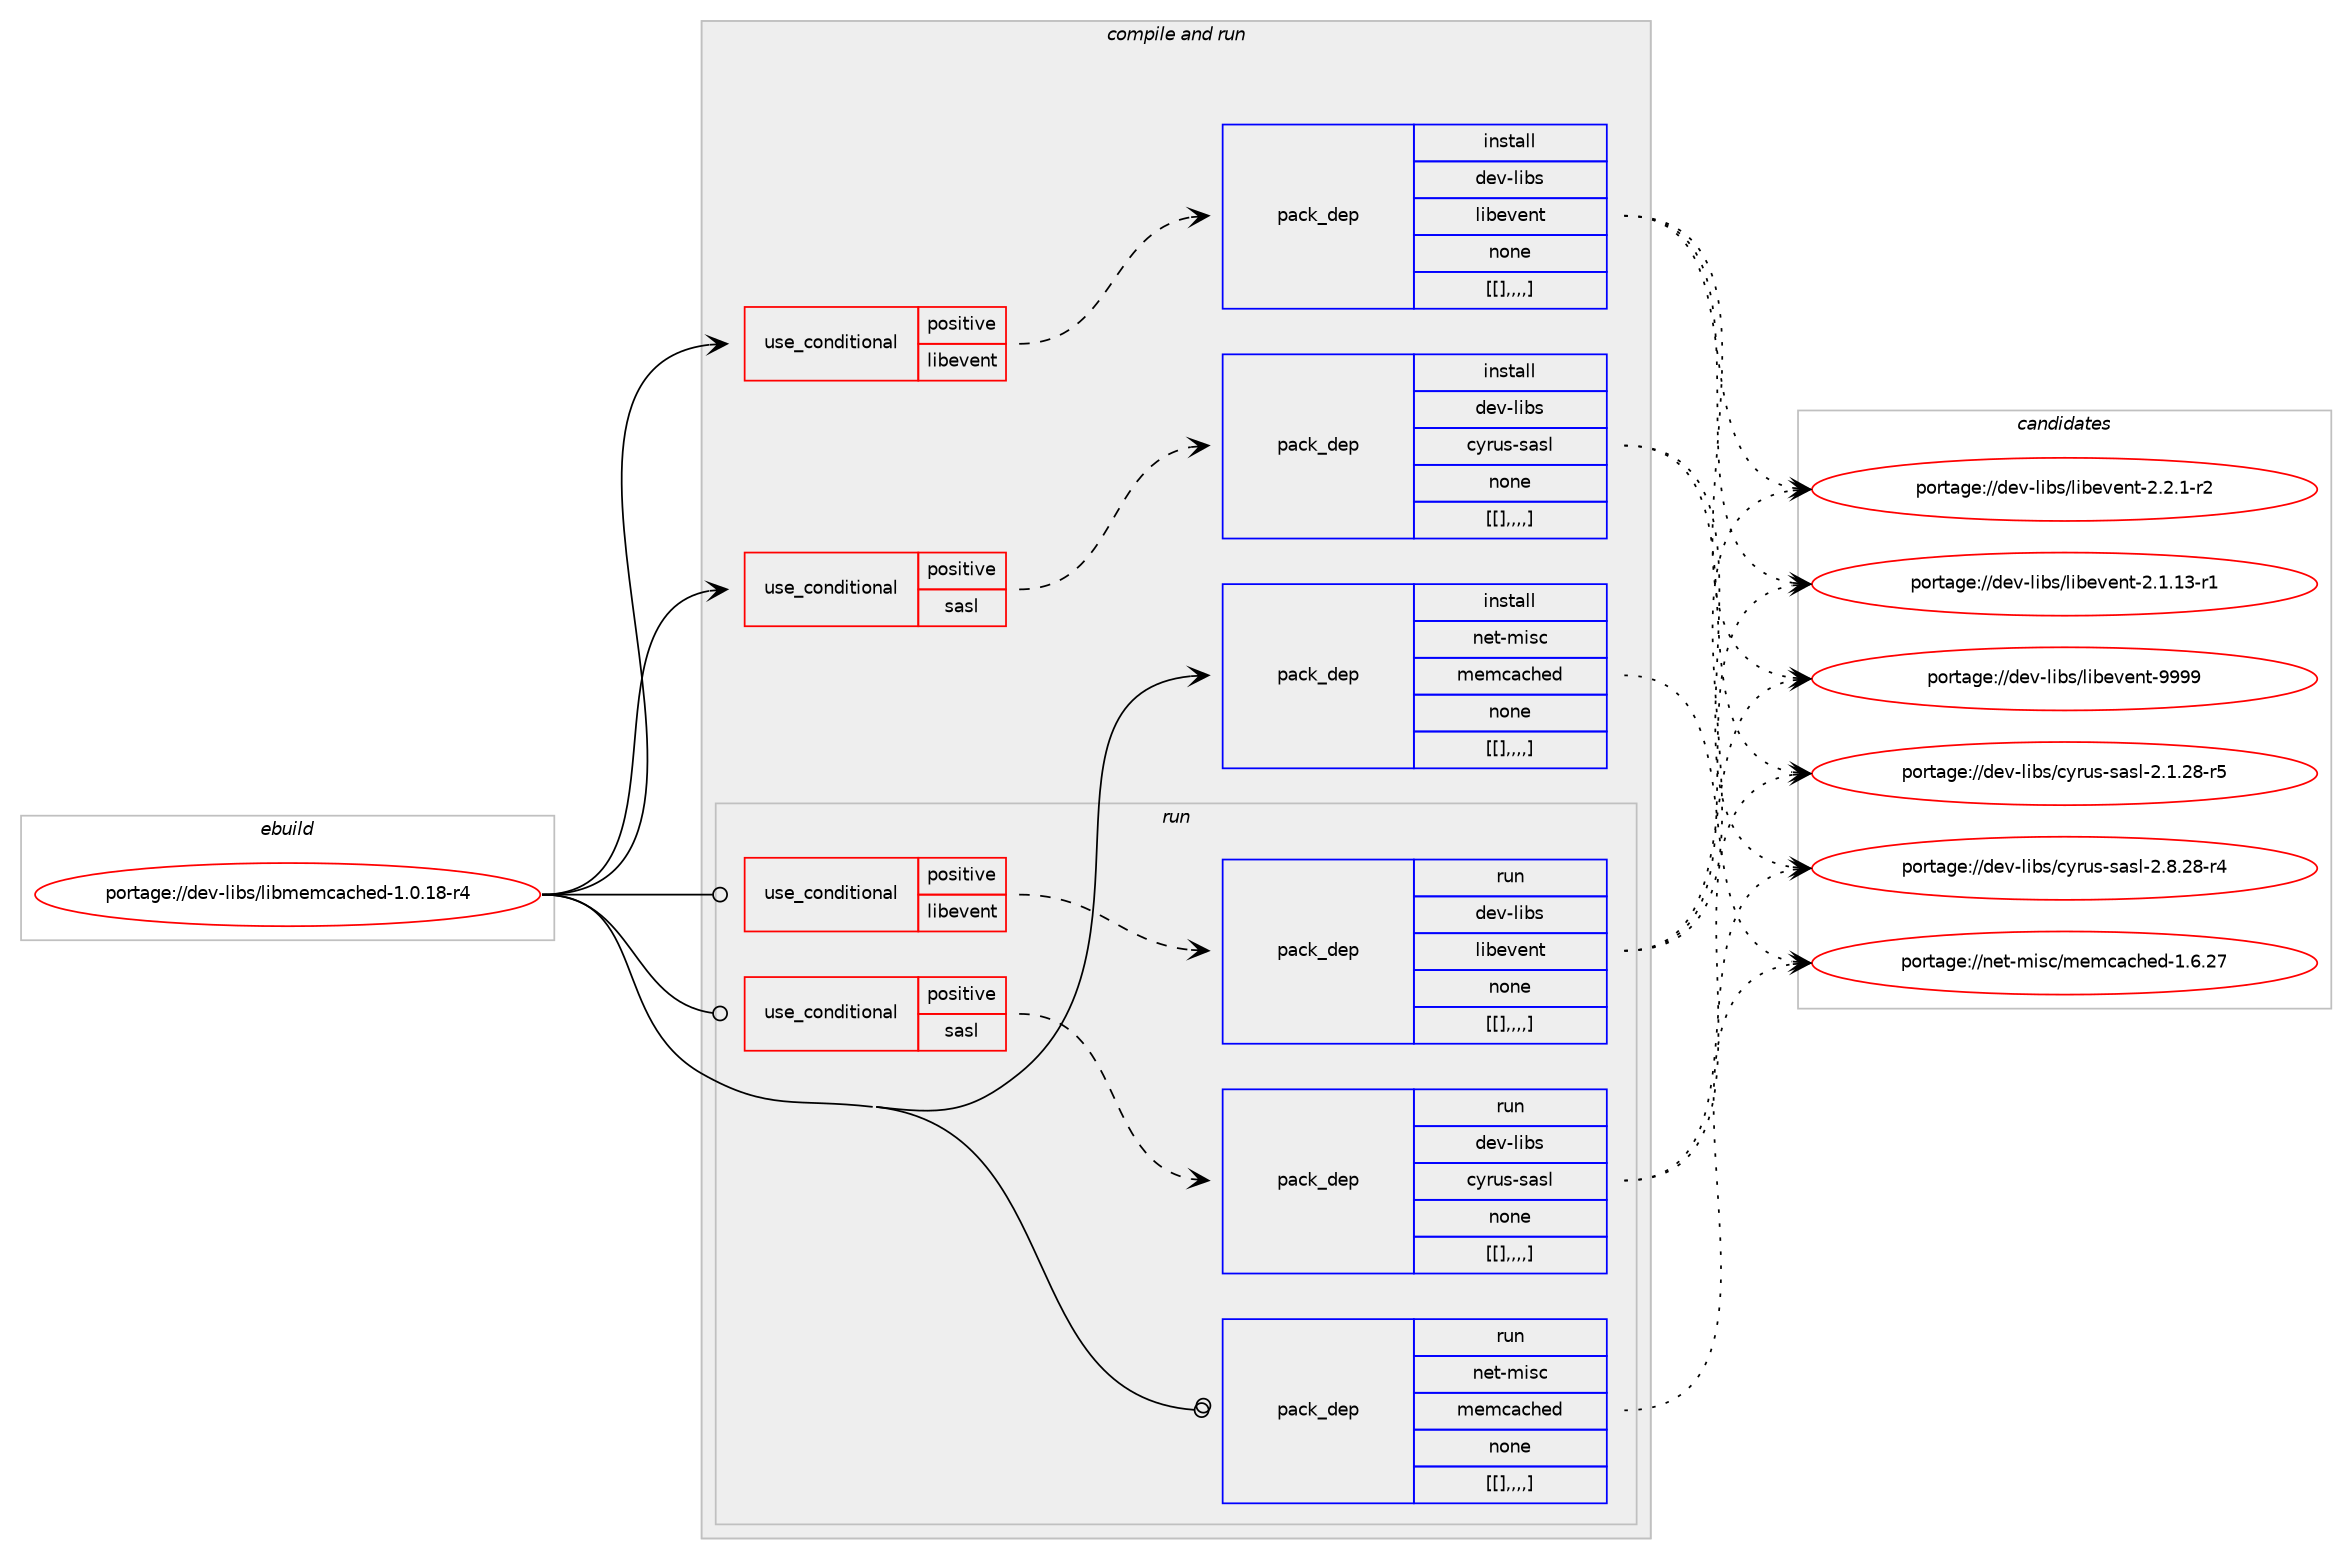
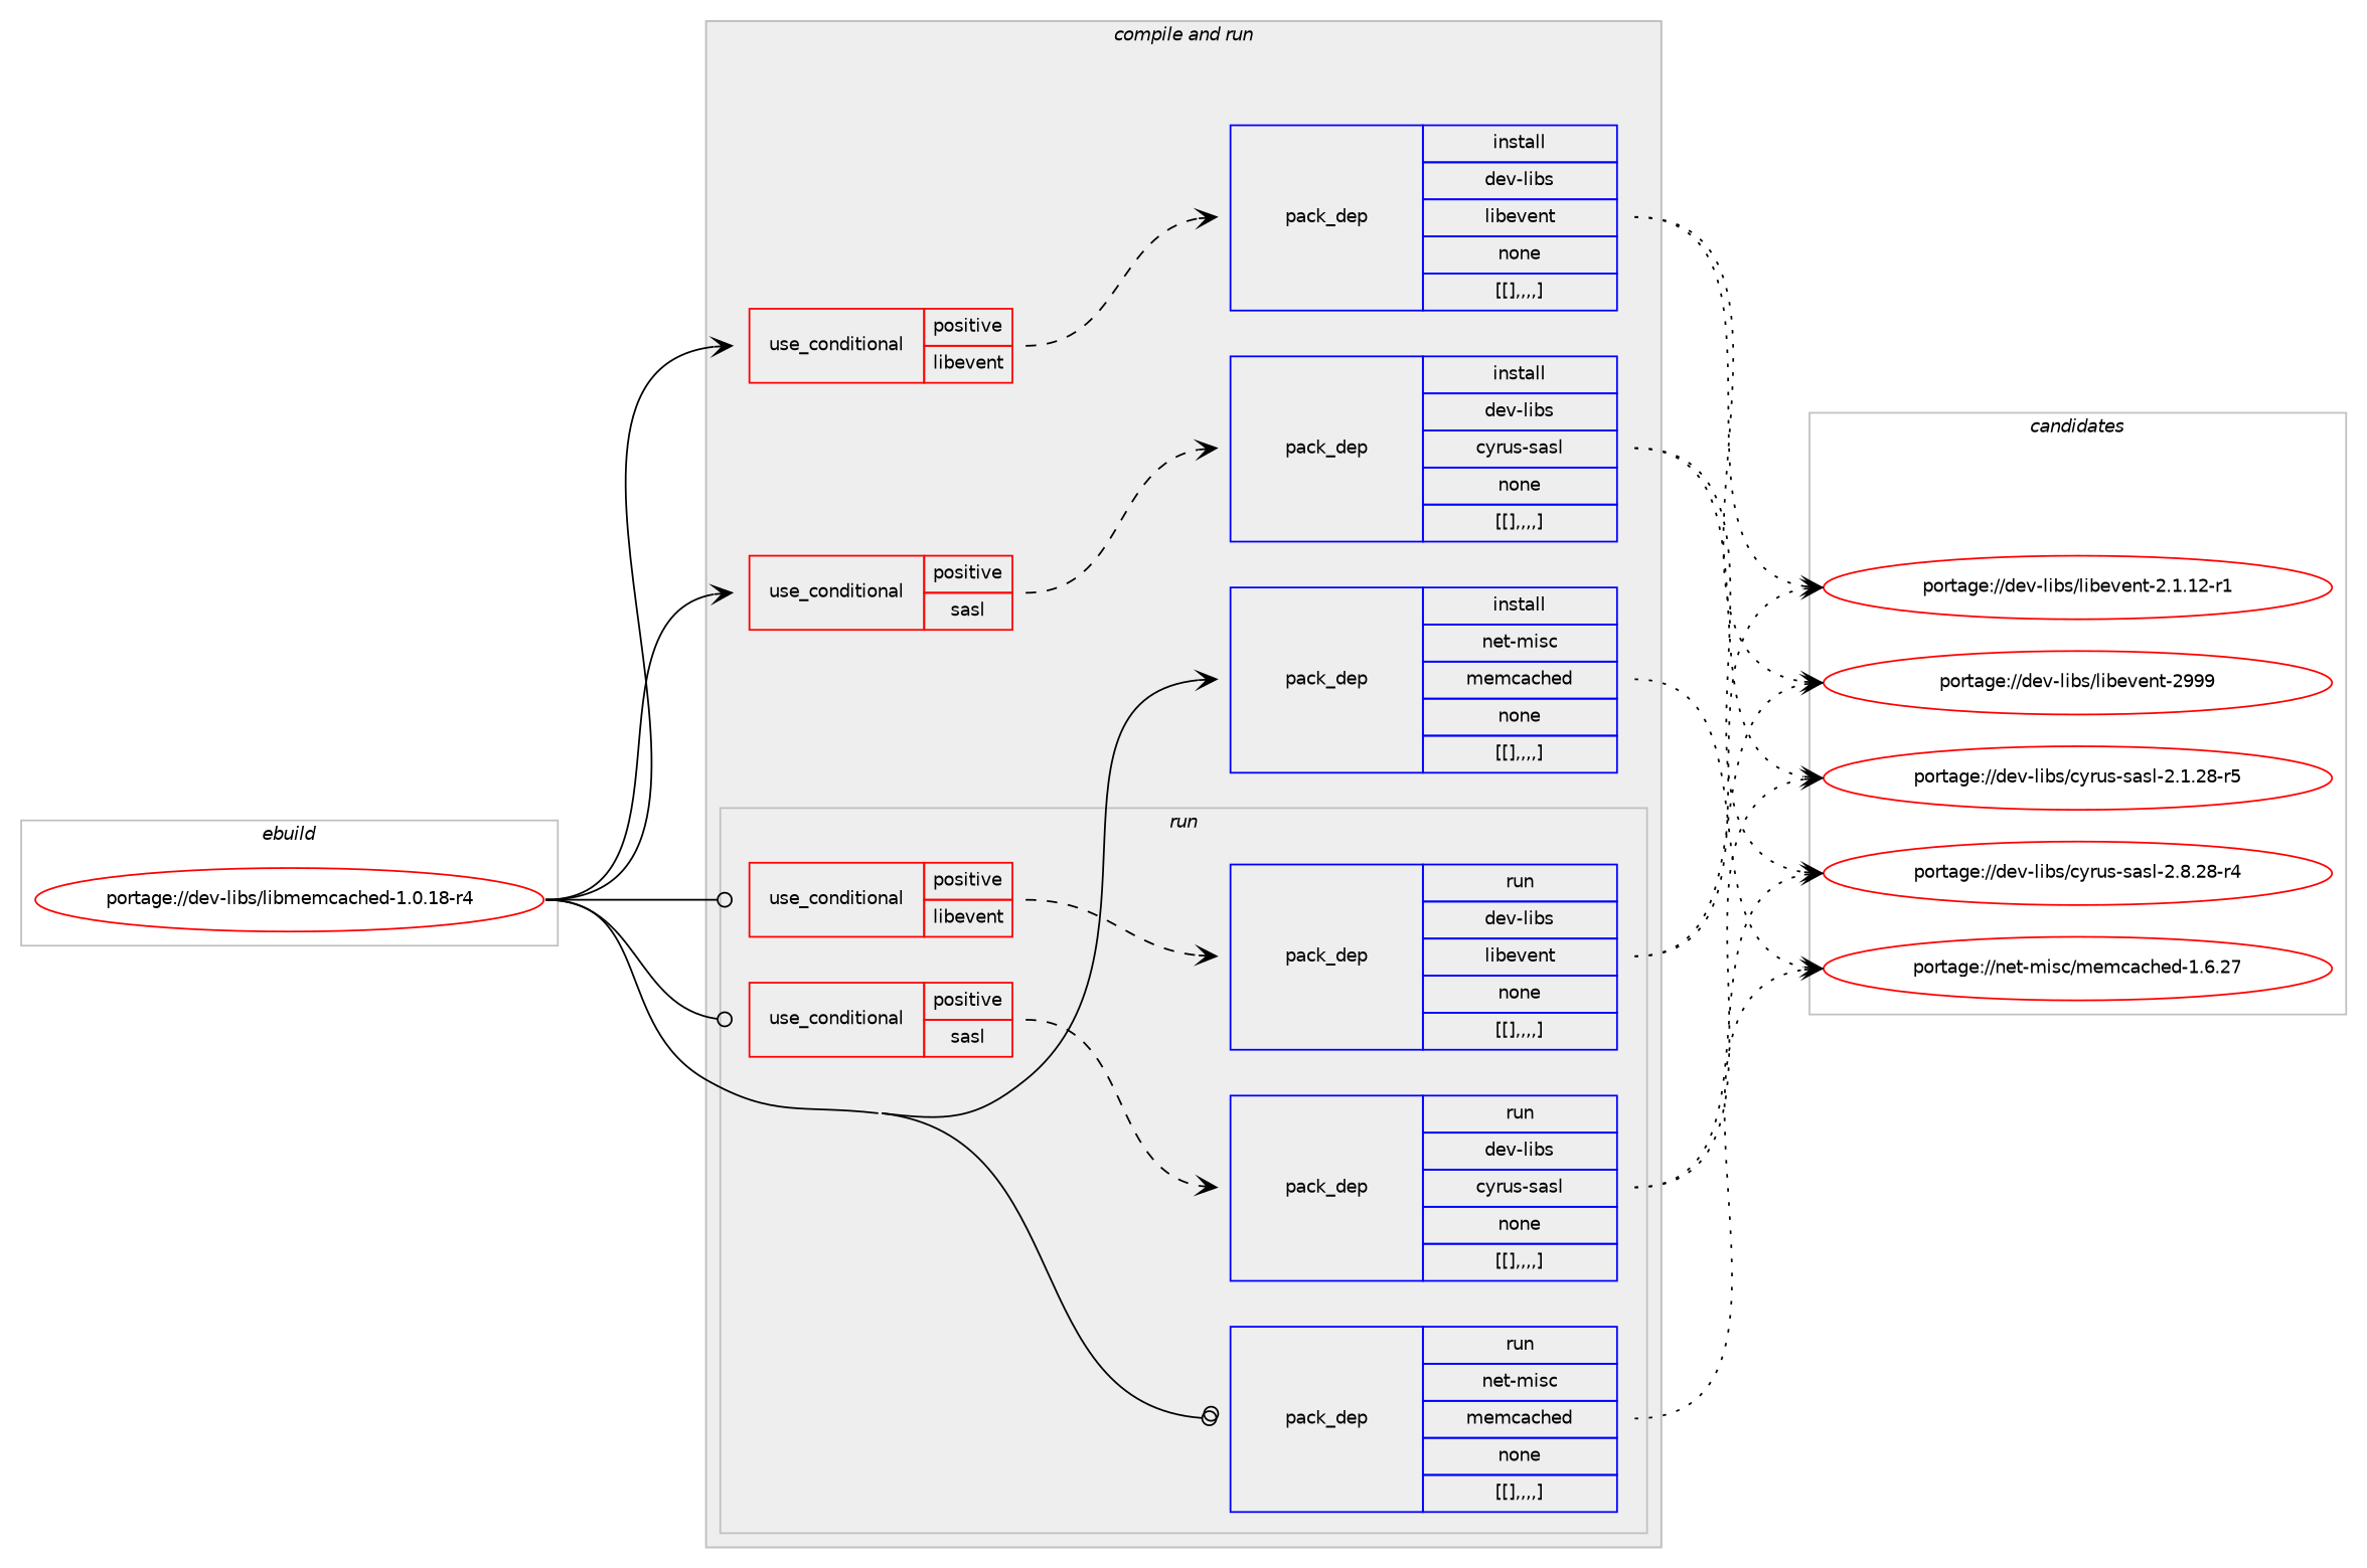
  digraph {
    compound=true
    concentrate=true
    fontname=Helvetica
    fontsize=10
    newrank=true
    rankdir=LR
    ranksep=1.5
    node [color=red fontname=Helvetica fontsize=10 shape=none]
    edge [arrowhead=vee headport=w style=dotted tailport=e weight=100]
    n1 [label="portage://dev-libs/libmemcached-1.0.18-r4" width=4 shape=""]
    n2 [color=blue label=<<TABLE BORDER="0" CELLBORDER="1" CELLSPACING="0" CELLPADDING="4" WIDTH="220"><TR><TD ROWSPAN="6" CELLPADDING="30">pack_dep</TD></TR><TR><TD WIDTH="110">install</TD></TR><TR><TD>dev-libs</TD></TR><TR><TD>libevent</TD></TR><TR><TD>none</TD></TR><TR><TD>[[],,,,]</TD></TR></TABLE>>]
    n3 [label=<<TABLE BORDER="0" CELLBORDER="1" CELLSPACING="0" CELLPADDING="4"><TR><TD ROWSPAN="3" CELLPADDING="10">use_conditional</TD></TR><TR><TD>positive</TD></TR><TR><TD>libevent</TD></TR></TABLE>>]
    n4 [color=blue label=<<TABLE BORDER="0" CELLBORDER="1" CELLSPACING="0" CELLPADDING="4" WIDTH="220"><TR><TD ROWSPAN="6" CELLPADDING="30">pack_dep</TD></TR><TR><TD WIDTH="110">install</TD></TR><TR><TD>dev-libs</TD></TR><TR><TD>cyrus-sasl</TD></TR><TR><TD>none</TD></TR><TR><TD>[[],,,,]</TD></TR></TABLE>>]
    n5 [label=<<TABLE BORDER="0" CELLBORDER="1" CELLSPACING="0" CELLPADDING="4"><TR><TD ROWSPAN="3" CELLPADDING="10">use_conditional</TD></TR><TR><TD>positive</TD></TR><TR><TD>sasl</TD></TR></TABLE>>]
    n6 [color=blue label=<<TABLE BORDER="0" CELLBORDER="1" CELLSPACING="0" CELLPADDING="4" WIDTH="220"><TR><TD ROWSPAN="6" CELLPADDING="30">pack_dep</TD></TR><TR><TD WIDTH="110">install</TD></TR><TR><TD>net-misc</TD></TR><TR><TD>memcached</TD></TR><TR><TD>none</TD></TR><TR><TD>[[],,,,]</TD></TR></TABLE>>]
    n7 [color=blue label=<<TABLE BORDER="0" CELLBORDER="1" CELLSPACING="0" CELLPADDING="4" WIDTH="220"><TR><TD ROWSPAN="6" CELLPADDING="30">pack_dep</TD></TR><TR><TD WIDTH="110">run</TD></TR><TR><TD>dev-libs</TD></TR><TR><TD>libevent</TD></TR><TR><TD>none</TD></TR><TR><TD>[[],,,,]</TD></TR></TABLE>>]
    n8 [label=<<TABLE BORDER="0" CELLBORDER="1" CELLSPACING="0" CELLPADDING="4"><TR><TD ROWSPAN="3" CELLPADDING="10">use_conditional</TD></TR><TR><TD>positive</TD></TR><TR><TD>libevent</TD></TR></TABLE>>]
    n9 [color=blue label=<<TABLE BORDER="0" CELLBORDER="1" CELLSPACING="0" CELLPADDING="4" WIDTH="220"><TR><TD ROWSPAN="6" CELLPADDING="30">pack_dep</TD></TR><TR><TD WIDTH="110">run</TD></TR><TR><TD>dev-libs</TD></TR><TR><TD>cyrus-sasl</TD></TR><TR><TD>none</TD></TR><TR><TD>[[],,,,]</TD></TR></TABLE>>]
    n10 [label=<<TABLE BORDER="0" CELLBORDER="1" CELLSPACING="0" CELLPADDING="4"><TR><TD ROWSPAN="3" CELLPADDING="10">use_conditional</TD></TR><TR><TD>positive</TD></TR><TR><TD>sasl</TD></TR></TABLE>>]
    n11 [color=blue label=<<TABLE BORDER="0" CELLBORDER="1" CELLSPACING="0" CELLPADDING="4" WIDTH="220"><TR><TD ROWSPAN="6" CELLPADDING="30">pack_dep</TD></TR><TR><TD WIDTH="110">run</TD></TR><TR><TD>net-misc</TD></TR><TR><TD>memcached</TD></TR><TR><TD>none</TD></TR><TR><TD>[[],,,,]</TD></TR></TABLE>>]
-   n12 [label="portage://dev-libs/libevent-9999" width=4 shape=""]
-   n13 [label="portage://dev-libs/libevent-2.2.1-r2" width=4 shape=""]
-   n14 [label="portage://dev-libs/libevent-2.1.13-r1" width=4 shape=""]
+   n12 [label="portage://dev-libs/libevent-2999" width=4 shape=""]
+   n14 [label="portage://dev-libs/libevent-2.1.12-r1" width=4 shape=""]
    n15 [label="portage://dev-libs/cyrus-sasl-2.1.28-r5" width=4 shape=""]
    n16 [label="portage://dev-libs/cyrus-sasl-2.8.28-r4" width=4 shape=""]
    n17 [label="portage://net-misc/memcached-1.6.27" width=4 shape=""]
    subgraph cluster_1 {
      color=gray
      label=<<i>ebuild</i>>
      n1
    }
    subgraph cluster_2 {
      color=gray
      label=<<i>dependencies</i>>
      subgraph cluster_3 {
        color=gray
        fillcolor="#eeeeee"
        label=<<i>compile</i>>
        style=filled
        subgraph sub_4 {
          color=gray
          fillcolor="#eeeeee"
          label=<<i>compile</i>>
          style=filled
          n3
          subgraph sub_5 {
            color=gray
            fillcolor="#eeeeee"
            label=<<i>compile</i>>
            style=filled
            n2
          }
        }
        subgraph sub_6 {
          color=gray
          fillcolor="#eeeeee"
          label=<<i>compile</i>>
          style=filled
          n5
          subgraph sub_7 {
            color=gray
            fillcolor="#eeeeee"
            label=<<i>compile</i>>
            style=filled
            n4
          }
        }
        subgraph sub_8 {
          color=gray
          fillcolor="#eeeeee"
          label=<<i>compile</i>>
          style=filled
          n6
        }
      }
      subgraph cluster_9 {
        color=gray
        fillcolor="#eeeeee"
        label=<<i>compile and run</i>>
        style=filled
      }
      subgraph cluster_10 {
        color=gray
        fillcolor="#eeeeee"
        label=<<i>run</i>>
        style=filled
        subgraph sub_11 {
          color=gray
          fillcolor="#eeeeee"
          label=<<i>run</i>>
          style=filled
          n8
          subgraph sub_12 {
            color=gray
            fillcolor="#eeeeee"
            label=<<i>run</i>>
            style=filled
            n7
          }
        }
        subgraph sub_13 {
          color=gray
          fillcolor="#eeeeee"
          label=<<i>run</i>>
          style=filled
          n10
          subgraph sub_14 {
            color=gray
            fillcolor="#eeeeee"
            label=<<i>run</i>>
            style=filled
            n9
          }
        }
        subgraph sub_15 {
          color=gray
          fillcolor="#eeeeee"
          label=<<i>run</i>>
          style=filled
          n11
        }
      }
    }
    subgraph cluster_16 {
      color=gray
      label=<<i>candidates</i>>
      rank=same
      subgraph sub_17 {
        color=black
        label=<<i>candidates</i>>
        nodesep=1
        rank=same
        n12
-       n13
        n14
      }
      subgraph sub_18 {
        color=black
        label=<<i>candidates</i>>
        nodesep=1
        rank=same
        n15
        n16
      }
      subgraph sub_19 {
        color=black
        label=<<i>candidates</i>>
        nodesep=1
        rank=same
        n17
      }
      subgraph sub_20 {
        color=black
        label=<<i>candidates</i>>
        nodesep=1
        rank=same
        n12
-       n13
        n14
      }
      subgraph sub_21 {
        color=black
        label=<<i>candidates</i>>
        nodesep=1
        rank=same
        n15
        n16
      }
      subgraph sub_22 {
        color=black
        label=<<i>candidates</i>>
        nodesep=1
        rank=same
        n17
      }
    }
    n1 -> n3 [style=solid weight=20]
    n1 -> n5 [style=solid weight=20]
    n1 -> n6 [style=solid weight=20]
    n1 -> n8 [arrowhead=odot style=solid weight=20]
    n1 -> n10 [arrowhead=odot style=solid weight=20]
    n1 -> n11 [arrowhead=odot style=solid weight=20]
    n2 -> n12
-   n2 -> n13
    n2 -> n14
    n3 -> n2 [style=dashed weight=20]
    n4 -> n15
    n4 -> n16
    n5 -> n4 [style=dashed weight=20]
    n6 -> n17
    n7 -> n12
-   n7 -> n13
    n7 -> n14
    n8 -> n7 [style=dashed weight=20]
    n9 -> n15
    n9 -> n16
    n10 -> n9 [style=dashed weight=20]
    n11 -> n17
  }
